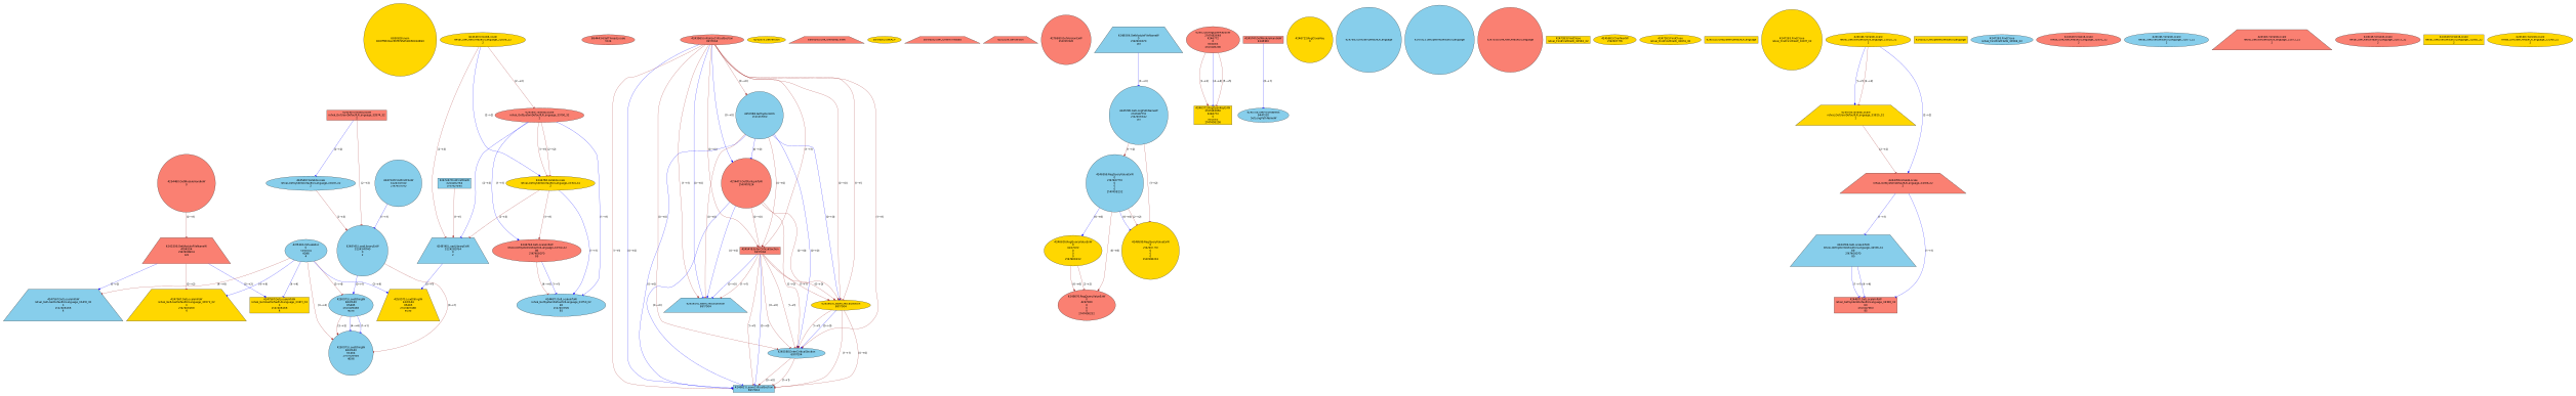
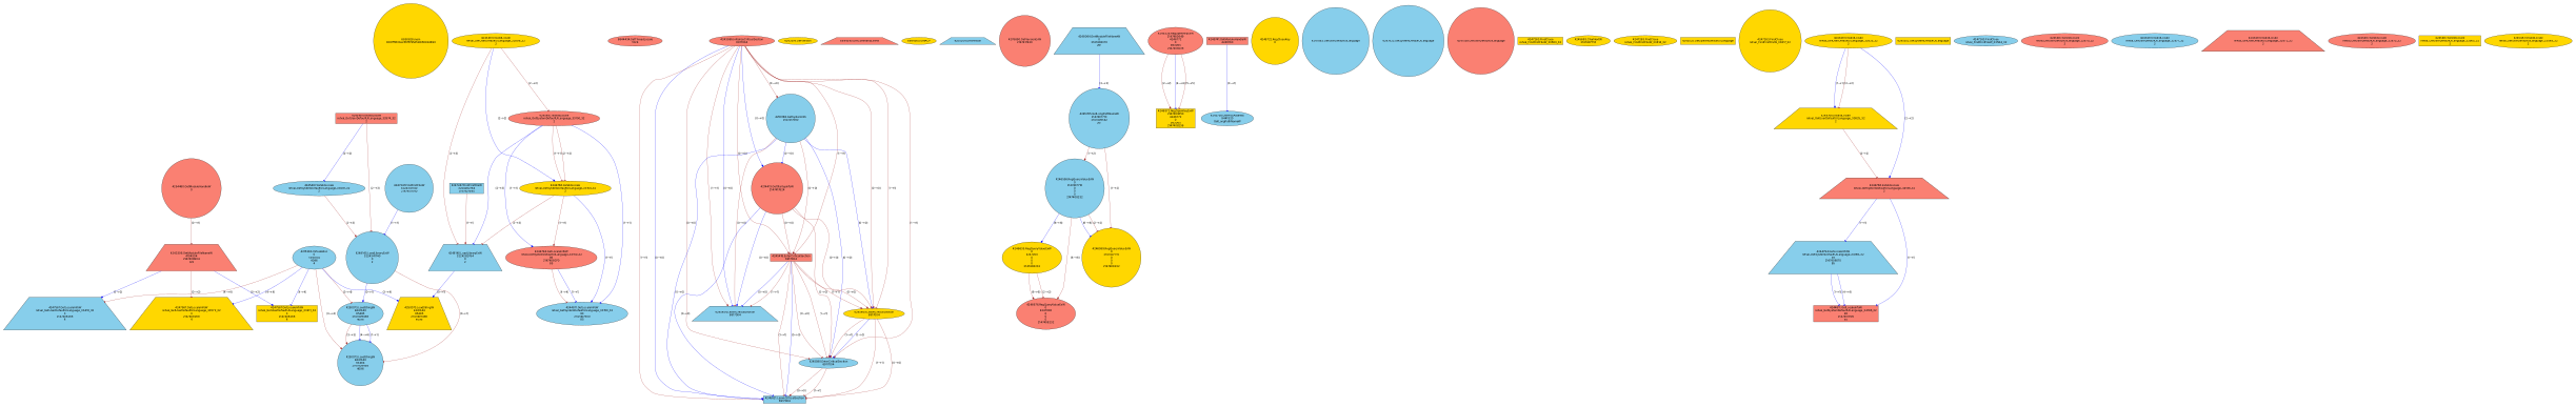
  digraph {
    fontname=Inter
    node [fillcolor=skyblue fontname=Inter shape=ellipse style=filled]
    edge [arrowhead=tee color=brown fontname=Inter]
    n1 [fillcolor=gold label="6850628.main\n0081ffbf20e265f5f95dfa585692d890" shape=circle]
    n2 [fillcolor=salmon label="4254480.GetModuleHandleW\n0" shape=circle]
    n3 [fillcolor=salmon label="4243306.GetModuleFileNameW\n4194304\n2147408904\n522" shape=trapezium]
    n4 [label="4247567.GetLocaleInfoW\nretval_GetUserDefaultUILanguage_33410_32\n3\n2147408268\n4" shape=trapezium]
    n5 [fillcolor=gold label="4247567.GetLocaleInfoW\nretval_GetUserDefaultUILanguage_33572_32\n3\n2147408268\n4" shape=trapezium]
    n6 [fillcolor=gold label="4247567.GetLocaleInfoW\nretval_GetUserDefaultUILanguage_33411_32\n3\n2147408268\n4" shape=box]
    n7 [fillcolor=salmon label="6844434.SetThreadLocale\n1024"]
    n8 [fillcolor=salmon label="4243965.InitializeCriticalSection\n6917004"]
    n9 [label="4250188.GetSystemInfo\n2147417660" shape=circle]
    n10 [fillcolor=salmon label="4214413.GetStartupInfoW\n2147417624" shape=circle]
    n11 [fillcolor=salmon label="4245418.EnterCriticalSection\n6917004" shape=box]
    n12 [fillcolor=gold label="4245469.LeaveCriticalSection\n6917004"]
    n13 [label="4245580.EnterCriticalSection\n6917004"]
    n14 [label="4245621.LeaveCriticalSection\n6917004" shape=box]
    n15 [label="4245454.LeaveCriticalSection\n6917004" shape=trapezium]
    n16 [fillcolor=gold label="4243979.GetVersion\n"]
    n17 [fillcolor=salmon label="6844540.GetCommandLineW\n" shape=trapezium]
    n18 [fillcolor=gold label="6844560.GetACP\n"]
-   n19 [fillcolor=salmon label="6844580.GetCurrentThreadId\n" shape=trapezium]
-   n20 [fillcolor=salmon label="4250204.GetVersion\n" shape=trapezium]
+   n20 [label="4250204.GetVersion\n" shape=trapezium]
    n21 [fillcolor=salmon label="4276690.GetVersionExW\n2147417420" shape=circle]
    n22 [label="4248064.GetModuleFileNameW\n0\n2147408370\n261" shape=trapezium]
    n23 [label="4245785.GetLongPathNameW\n2147407710\n2147406542\n261" shape=circle]
    n24 [label="4246556.RegQueryValueExW\n0\n2147407710\n0\n0\n0\n2147408232" shape=circle]
    n25 [fillcolor=gold label="4246599.RegQueryValueExW\n0\n2147407710\n0\n0\n0\n2147408232" shape=circle]
    n26 [label="4215383.VirtualAlloc\n0\n1310704\n4096\n4"]
    n27 [label="4250073.LoadStringW\n9441340\n65485\n2147409468\n4096"]
    n28 [label="4250073.LoadStringW\n9441340\n65484\n2147409468\n4096" shape=circle]
    n29 [fillcolor=gold label="4250073.LoadStringW\n9441344\n65485\n2147409468\n4096" shape=trapezium]
    n30 [fillcolor=salmon label="4246338.RegOpenKeyExW\n2147483649\n4246772\n0\n983065\n2147408236"]
    n31 [fillcolor=gold label="4246372.RegOpenKeyExW\n2147483650\n4246772\n0\n983065\n2147408236" shape=box]
    n32 [fillcolor=salmon label="4245741.GetModuleHandleW\n4246160" shape=box]
    n33 [label="4245758.GetProcAddress\n9441320\nGetLongPathNameW"]
    n34 [fillcolor=gold label="4246635.RegQueryValueExW\n0\n4247000\n0\n0\n0\n2147408232"]
    n35 [fillcolor=salmon label="4246676.RegQueryValueExW\n0\n4247000\n0\n0\n0\n2147408232"]
    n36 [fillcolor=gold label="4246722.RegCloseKey\n0" shape=circle]
    n37 [label="4247883.GetUserDefaultUILanguage\n" shape=circle]
    n38 [fillcolor=salmon label="4245487.IsValidLocale\nretval_GetUserDefaultUILanguage_32874_32\n2" shape=box]
    n39 [label="4245487.IsValidLocale\nretval_GetSystemDefaultUILanguage_33081_32\n2"]
    n40 [label="4248145.LoadLibraryExW\n3224341740\n0\n2" shape=circle]
    n41 [label="4247923.GetSystemDefaultUILanguage\n" shape=circle]
    n42 [fillcolor=salmon label="4247558.GetUserDefaultUILanguage\n" shape=circle]
    n43 [label="4247247.FindFirstFileW\n3224341740\n2147407640" shape=circle]
    n44 [fillcolor=gold label="4247263.FindClose\nretval_FindFirstFileW_33583_32" shape=box]
    n45 [fillcolor=gold label="4245683.CharNextW\n2147407716"]
    n46 [fillcolor=gold label="4247263.FindClose\nretval_FindFirstFileW_33814_32"]
    n47 [fillcolor=gold label="4245487.IsValidLocale\nretval_GetUserDefaultUILanguage_32898_32\n2"]
    n48 [fillcolor=salmon label="4245487.IsValidLocale\nretval_GetSystemDefaultUILanguage_33150_32\n2"]
    n49 [fillcolor=gold label="4244766.IsValidLocale\nretval_GetSystemDefaultUILanguage_33150_32\n2"]
    n50 [label="4248145.LoadLibraryExW\n3224282764\n0\n2" shape=trapezium]
    n51 [fillcolor=salmon label="4244794.GetLocaleInfoW\nretval_GetSystemDefaultUILanguage_33150_32\n89\n2147408070\n85"]
    n52 [label="4244811.GetLocaleInfoW\nretval_GetSystemDefaultUILanguage_33150_32\n90\n2147407900\n85"]
    n53 [fillcolor=gold label="4245525.GetSystemDefaultUILanguage\n" shape=box]
    n54 [label="4247247.FindFirstFileW\n3224282764\n2147407640" shape=box]
    n55 [fillcolor=gold label="4247263.FindClose\nretval_FindFirstFileW_33817_32" shape=circle]
    n56 [fillcolor=gold label="4245487.IsValidLocale\nretval_GetUserDefaultUILanguage_33825_32\n2"]
    n57 [fillcolor=gold label="4244766.IsValidLocale\nretval_GetUserDefaultUILanguage_33825_32\n2" shape=trapezium]
    n58 [fillcolor=salmon label="4244766.IsValidLocale\nretval_GetSystemDefaultUILanguage_34186_32\n2" shape=trapezium]
    n59 [label="4244794.GetLocaleInfoW\nretval_GetSystemDefaultUILanguage_34186_32\n89\n2147408070\n85" shape=trapezium]
    n60 [fillcolor=salmon label="4244811.GetLocaleInfoW\nretval_GetSystemDefaultUILanguage_34186_32\n90\n2147407900\n85" shape=box]
    n61 [fillcolor=gold label="4245552.GetSystemDefaultUILanguage\n" shape=box]
    n62 [label="4247263.FindClose\nretval_FindFirstFileW_33584_32"]
    n63 [fillcolor=salmon label="4245487.IsValidLocale\nretval_GetUserDefaultUILanguage_32870_32\n2"]
    n64 [label="4245487.IsValidLocale\nretval_GetUserDefaultUILanguage_32871_32\n2"]
    n65 [fillcolor=salmon label="4245487.IsValidLocale\nretval_GetUserDefaultUILanguage_32872_32\n2" shape=trapezium]
    n66 [fillcolor=salmon label="4245487.IsValidLocale\nretval_GetUserDefaultUILanguage_32873_32\n2"]
    n67 [fillcolor=gold label="4245487.IsValidLocale\nretval_GetUserDefaultUILanguage_32965_32\n2" shape=box]
    n68 [fillcolor=gold label="4245487.IsValidLocale\nretval_GetUserDefaultUILanguage_33049_32\n2"]
    n2 -> n3 [label="(0-->1)"]
    n3 -> n4 [arrowhead=diamond color=blue label="(0-->2)"]
    n3 -> n5 [label="(0-->2)"]
    n3 -> n6 [arrowhead=diamond color=blue label="(0-->2)"]
    n8 -> n9 [arrowhead=diamond label="(0-->0)"]
    n8 -> n10 [arrowhead=diamond color=blue label="(0-->0)"]
    n8 -> n11 [label="(1-->1)"]
    n8 -> n11 [arrowhead=diamond label="(0-->0)"]
    n8 -> n12 [label="(1-->1)"]
    n8 -> n12 [arrowhead=diamond label="(0-->0)"]
    n8 -> n13 [arrowhead=diamond label="(1-->1)"]
    n8 -> n13 [label="(0-->0)"]
    n8 -> n14 [label="(1-->1)"]
    n8 -> n14 [arrowhead=diamond color=blue label="(0-->0)"]
    n8 -> n15 [arrowhead=diamond label="(1-->1)"]
    n8 -> n15 [color=blue label="(0-->0)"]
    n9 -> n10 [color=blue label="(0-->0)"]
    n9 -> n11 [arrowhead=diamond label="(0-->0)"]
    n9 -> n12 [color=blue label="(0-->0)"]
    n9 -> n13 [arrowhead=diamond color=blue label="(0-->0)"]
    n9 -> n14 [color=blue label="(0-->0)"]
    n9 -> n15 [label="(0-->0)"]
    n10 -> n11 [label="(0-->0)"]
    n10 -> n12 [arrowhead=diamond label="(0-->0)"]
    n10 -> n13 [arrowhead=diamond label="(0-->0)"]
    n10 -> n14 [color=blue label="(0-->0)"]
    n10 -> n15 [arrowhead=diamond color=blue label="(0-->0)"]
    n11 -> n12 [arrowhead=diamond label="(1-->1)"]
    n11 -> n12 [arrowhead=diamond label="(0-->0)"]
    n11 -> n13 [label="(1-->1)"]
    n11 -> n13 [label="(0-->0)"]
    n11 -> n14 [label="(1-->1)"]
    n11 -> n14 [color=blue label="(0-->0)"]
    n11 -> n15 [label="(1-->1)"]
    n11 -> n15 [color=blue label="(0-->0)"]
    n12 -> n13 [arrowhead=diamond label="(1-->1)"]
    n12 -> n13 [color=blue label="(0-->0)"]
    n12 -> n14 [label="(1-->1)"]
    n12 -> n14 [label="(0-->0)"]
    n13 -> n14 [label="(1-->1)"]
    n13 -> n14 [arrowhead=diamond label="(0-->0)"]
    n22 -> n23 [color=blue label="(3-->3)"]
    n23 -> n24 [arrowhead=diamond label="(1-->2)"]
    n23 -> n25 [label="(1-->2)"]
    n24 -> n25 [label="(2-->2)"]
    n24 -> n25 [color=blue label="(6-->6)"]
    n24 -> n34 [arrowhead=diamond color=blue label="(6-->6)"]
    n24 -> n35 [arrowhead=diamond label="(6-->6)"]
    n26 -> n4 [label="(4-->4)"]
    n26 -> n5 [color=blue label="(4-->4)"]
    n26 -> n6 [color=blue label="(4-->4)"]
    n26 -> n27 [label="(3-->4)"]
    n26 -> n28 [arrowhead=diamond label="(3-->4)"]
    n26 -> n29 [arrowhead=diamond color=blue label="(3-->4)"]
    n27 -> n28 [color=blue label="(1-->1)"]
    n27 -> n28 [arrowhead=diamond label="(3-->3)"]
    n27 -> n28 [color=blue label="(4-->4)"]
    n30 -> n31 [arrowhead=diamond label="(2-->2)"]
    n30 -> n31 [color=blue label="(4-->4)"]
    n30 -> n31 [label="(5-->5)"]
    n32 -> n33 [color=blue label="(0-->1)"]
    n34 -> n35 [label="(2-->2)"]
    n34 -> n35 [arrowhead=diamond label="(6-->6)"]
    n38 -> n39 [color=blue label="(2-->2)"]
    n38 -> n40 [label="(2-->3)"]
    n39 -> n40 [arrowhead=diamond label="(2-->3)"]
    n40 -> n27 [arrowhead=diamond color=blue label="(0-->1)"]
    n40 -> n28 [label="(0-->1)"]
    n43 -> n40 [color=blue label="(1-->1)"]
    n47 -> n48 [label="(2-->2)"]
    n47 -> n49 [arrowhead=diamond color=blue label="(2-->2)"]
    n47 -> n50 [label="(2-->3)"]
    n48 -> n49 [label="(1-->1)"]
    n48 -> n49 [label="(2-->2)"]
    n48 -> n50 [color=blue label="(2-->3)"]
    n48 -> n51 [arrowhead=diamond color=blue label="(1-->1)"]
    n48 -> n52 [color=blue label="(1-->1)"]
    n49 -> n50 [label="(2-->3)"]
    n49 -> n51 [arrowhead=diamond label="(1-->1)"]
    n49 -> n52 [arrowhead=diamond color=blue label="(1-->1)"]
    n50 -> n29 [arrowhead=diamond color=blue label="(0-->1)"]
    n51 -> n52 [color=blue label="(1-->1)"]
    n51 -> n52 [label="(4-->4)"]
    n54 -> n50 [arrowhead=diamond label="(1-->1)"]
    n56 -> n57 [arrowhead=diamond color=blue label="(1-->1)"]
    n56 -> n57 [label="(2-->2)"]
    n56 -> n58 [arrowhead=diamond color=blue label="(2-->2)"]
    n57 -> n58 [label="(2-->2)"]
    n58 -> n59 [color=blue label="(1-->1)"]
    n58 -> n60 [color=blue label="(1-->1)"]
    n59 -> n60 [color=blue label="(1-->1)"]
    n59 -> n60 [color=blue label="(4-->4)"]
  }
